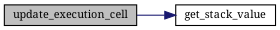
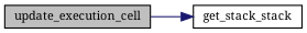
  digraph {
    rankdir=LR
    fontname="Noto Serif"
    node [color=black fontname="Noto Serif" fontsize=10 shape=record style=filled]
    n1 [fillcolor=grey75 fontcolor=black height=0.2 label=update_execution_cell width=0.4]
-   n2 [fillcolor=white height=0.2 label=get_stack_value width=0.4]
+   n2 [fillcolor=white height=0.2 label=get_stack_stack width=0.4]
    n1 -> n2 [color=midnightblue fontname="Noto Serif" fontsize=10 labelfontname=Helvetica labelfontsize=10 style=solid]
  }
